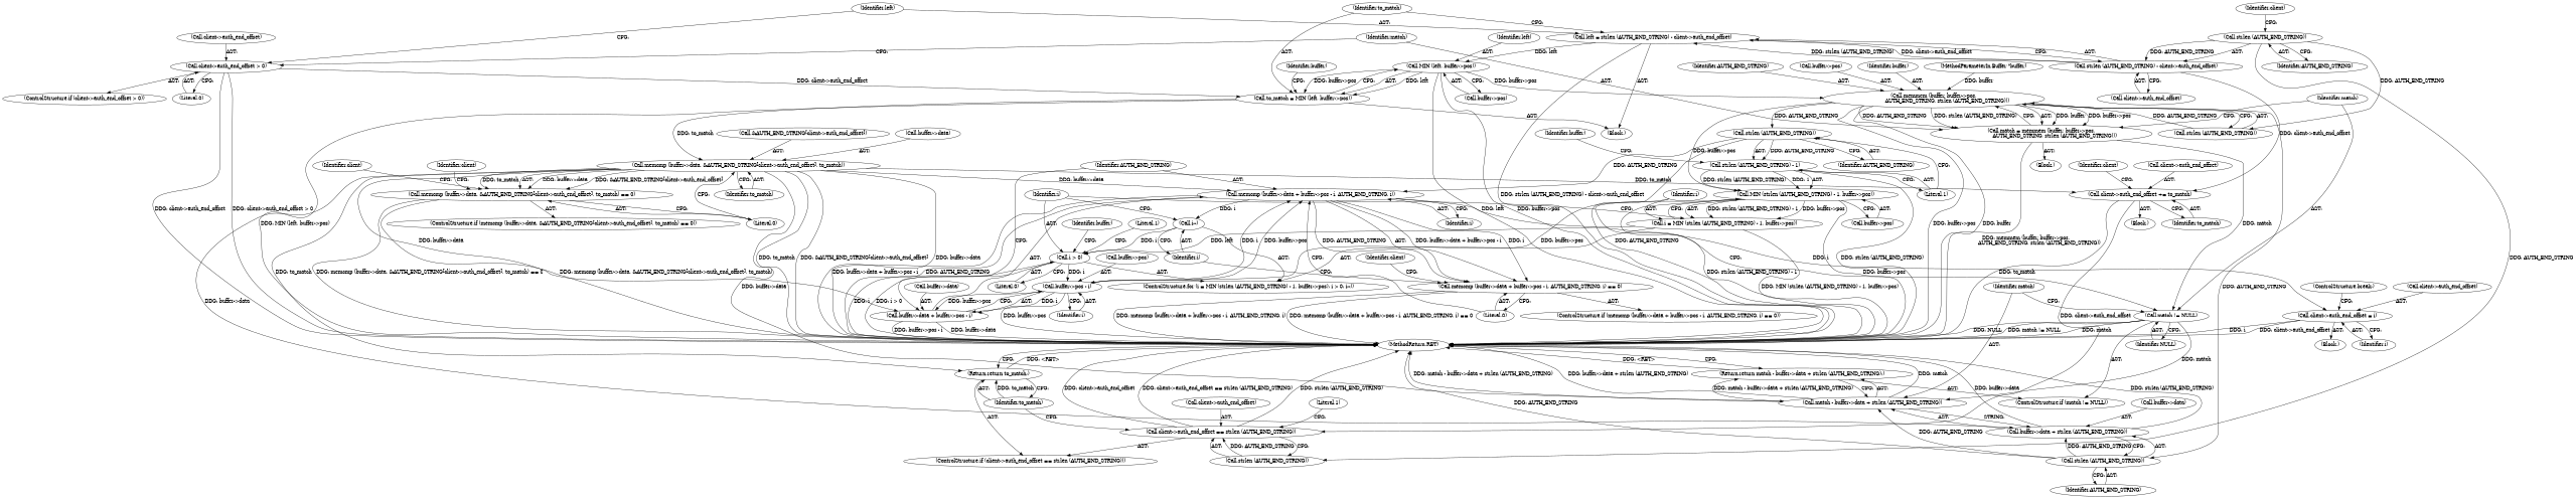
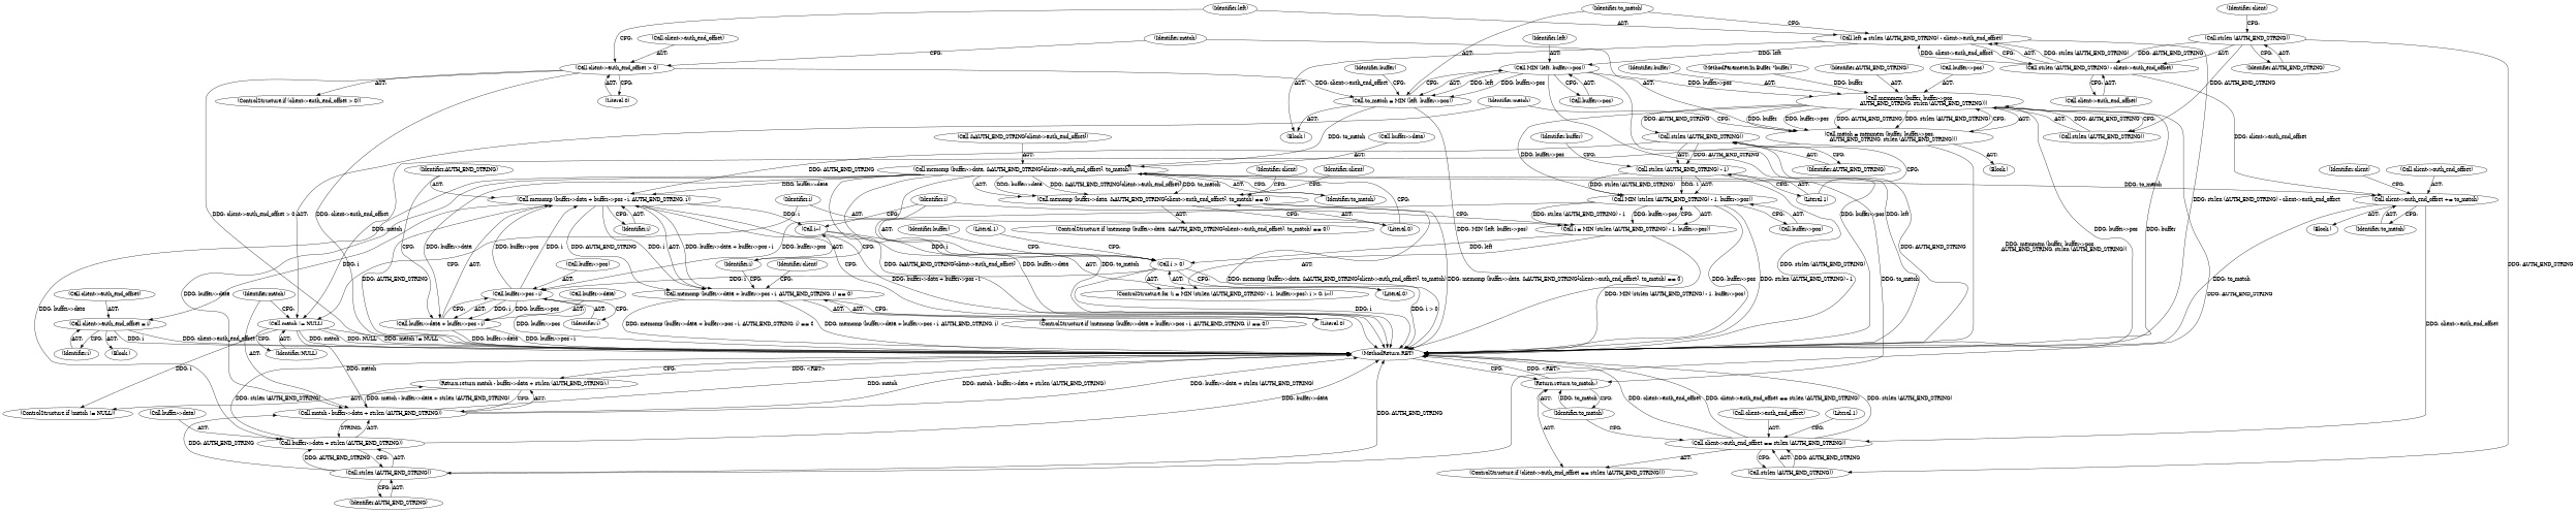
  digraph {
    n1 [label="(Call,left = strlen (AUTH_END_STRING) - client->auth_end_offset)"]
    n2 [label="(Call,strlen (AUTH_END_STRING) - client->auth_end_offset)"]
    n3 [label="(Call,MIN (left, buffer->pos))"]
    n4 [label="(Block,)"]
    n5 [label="(MethodReturn,RET)"]
    n6 [label="(Call,client->auth_end_offset += to_match)"]
    n7 [label="(Call,client->auth_end_offset)"]
    n8 [label="(Call,to_match = MIN (left, buffer->pos))"]
    n9 [label="(Call,memmem (buffer, buffer->pos,\n                  AUTH_END_STRING, strlen (AUTH_END_STRING)))"]
    n10 [label="(Call,buffer->pos)"]
    n11 [label="(Return,return to_match;)"]
    n12 [label="(Return,return match - buffer->data + strlen (AUTH_END_STRING);)"]
    n13 [label="(Call,client->auth_end_offset == strlen (AUTH_END_STRING))"]
    n14 [label="(Block,)"]
    n15 [label="(Identifier,to_match)"]
    n16 [label="(Call,strlen (AUTH_END_STRING))"]
    n17 [label="(Identifier,AUTH_END_STRING)"]
    n18 [label="(Call,strlen (AUTH_END_STRING))"]
    n19 [label="(Call,strlen (AUTH_END_STRING))"]
    n20 [label="(Call,client->auth_end_offset > 0)"]
    n21 [label="(ControlStructure,if (client->auth_end_offset > 0))"]
    n22 [label="(Literal,0)"]
    n23 [label="(Call,memcmp (buffer->data, &AUTH_END_STRING[client->auth_end_offset], to_match))"]
    n24 [label="(Call,strlen (AUTH_END_STRING))"]
    n25 [label="(Call,match = memmem (buffer, buffer->pos,\n                  AUTH_END_STRING, strlen (AUTH_END_STRING)))"]
    n26 [label="(Call,strlen (AUTH_END_STRING))"]
    n27 [label="(Call,MIN (strlen (AUTH_END_STRING) - 1, buffer->pos))"]
    n28 [label="(Call,memcmp (buffer->data, &AUTH_END_STRING[client->auth_end_offset], to_match) == 0)"]
    n29 [label="(Call,match - buffer->data + strlen (AUTH_END_STRING))"]
    n30 [label="(Call,buffer->data + strlen (AUTH_END_STRING))"]
    n31 [label="(Call,memcmp (buffer->data + buffer->pos - i, AUTH_END_STRING, i))"]
    n32 [label="(Call,buffer->data + buffer->pos - i)"]
    n33 [label="(Identifier,to_match)"]
    n34 [label="(ControlStructure,if (memcmp (buffer->data, &AUTH_END_STRING[client->auth_end_offset], to_match) == 0))"]
    n35 [label="(Literal,0)"]
    n36 [label="(ControlStructure,if (client->auth_end_offset == strlen (AUTH_END_STRING)))"]
    n37 [label="(Identifier,to_match)"]
    n38 [label="(Call,i--)"]
    n39 [label="(Call,memcmp (buffer->data + buffer->pos - i, AUTH_END_STRING, i) == 0)"]
    n40 [label="(Call,client->auth_end_offset = i)"]
    n41 [label="(Identifier,i)"]
    n42 [label="(Call,buffer->pos - i)"]
    n43 [label="(ControlStructure,if (match != NULL))"]
    n44 [label="(Identifier,AUTH_END_STRING)"]
    n45 [label="(Call,i > 0)"]
    n46 [label="(Identifier,i)"]
    n47 [label="(ControlStructure,for (i = MIN (strlen (AUTH_END_STRING) - 1, buffer->pos); i > 0; i--))"]
    n48 [label="(ControlStructure,if (memcmp (buffer->data + buffer->pos - i, AUTH_END_STRING, i) == 0))"]
    n49 [label="(Literal,0)"]
    n50 [label="(Block,)"]
    n51 [label="(Identifier,i)"]
    n52 [label="(Literal,0)"]
    n53 [label="(Identifier,i)"]
    n54 [label="(Call,match != NULL)"]
    n55 [label="(Block,)"]
    n56 [label="(Call,strlen (AUTH_END_STRING) - 1)"]
    n57 [label="(Identifier,AUTH_END_STRING)"]
    n58 [label="(Call,i = MIN (strlen (AUTH_END_STRING) - 1, buffer->pos))"]
    n59 [label="(Call,buffer->pos)"]
    n60 [label="(Identifier,NULL)"]
    n61 [label="(Literal,1)"]
    n62 [label="(Identifier,AUTH_END_STRING)"]
    n63 [label="(Identifier,i)"]
-   n64 [label="(ControlStructure,break;)"]
    n65 [label="(Identifier,client)"]
    n66 [label="(Call,buffer->data)"]
    n67 [label="(Call,&AUTH_END_STRING[client->auth_end_offset])"]
    n68 [label="(Identifier,client)"]
    n69 [label="(Call,client->auth_end_offset)"]
    n70 [label="(Call,client->auth_end_offset)"]
    n71 [label="(Identifier,client)"]
    n72 [label="(Identifier,to_match)"]
    n73 [label="(Identifier,client)"]
    n74 [label="(Identifier,match)"]
    n75 [label="(Call,buffer->data)"]
    n76 [label="(Call,buffer->pos)"]
    n77 [label="(Identifier,buffer)"]
    n78 [label="(Call,buffer->pos)"]
    n79 [label="(Identifier,buffer)"]
    n80 [label="(Literal,1)"]
    n81 [label="(Identifier,left)"]
    n82 [label="(Identifier,left)"]
    n83 [label="(Call,buffer->data)"]
    n84 [label="(Identifier,client)"]
    n85 [label="(Call,client->auth_end_offset)"]
    n86 [label="(Identifier,i)"]
    n87 [label="(Identifier,AUTH_END_STRING)"]
    n88 [label="(Identifier,buffer)"]
    n89 [label="(Call,client->auth_end_offset)"]
    n90 [label="(Identifier,match)"]
    n91 [label="(MethodParameterIn,Buffer *buffer)"]
    n92 [label="(Identifier,buffer)"]
    n93 [label="(Identifier,match)"]
    n94 [label="(Literal,1)"]
    n1 -> n2 [label="CFG: "]
    n1 -> n3 [label="DDG: left"]
    n1 -> n4 [label="AST: "]
    n1 -> n5 [label="DDG: strlen (AUTH_END_STRING) - client->auth_end_offset"]
    n2 -> n1 [label="AST: "]
    n2 -> n1 [label="DDG: strlen (AUTH_END_STRING)"]
    n2 -> n1 [label="DDG: client->auth_end_offset"]
    n2 -> n6 [label="DDG: client->auth_end_offset"]
    n2 -> n7 [label="CFG: "]
    n3 -> n5 [label="DDG: left"]
    n3 -> n5 [label="DDG: buffer->pos"]
    n3 -> n8 [label="AST: "]
    n3 -> n8 [label="DDG: left"]
    n3 -> n8 [label="DDG: buffer->pos"]
    n3 -> n9 [label="DDG: buffer->pos"]
    n3 -> n10 [label="CFG: "]
    n5 -> n11 [label="CFG: "]
    n5 -> n12 [label="CFG: "]
    n6 -> n5 [label="DDG: to_match"]
    n6 -> n13 [label="DDG: client->auth_end_offset"]
    n6 -> n14 [label="AST: "]
    n6 -> n15 [label="CFG: "]
    n7 -> n2 [label="AST: "]
    n8 -> n3 [label="CFG: "]
    n8 -> n4 [label="AST: "]
    n8 -> n5 [label="DDG: MIN (left, buffer->pos)"]
    n8 -> n23 [label="DDG: to_match"]
    n9 -> n5 [label="DDG: buffer->pos"]
    n9 -> n5 [label="DDG: buffer"]
    n9 -> n19 [label="CFG: "]
    n9 -> n24 [label="DDG: AUTH_END_STRING"]
    n9 -> n25 [label="AST: "]
    n9 -> n25 [label="DDG: buffer"]
    n9 -> n25 [label="DDG: buffer->pos"]
    n9 -> n25 [label="DDG: AUTH_END_STRING"]
    n9 -> n25 [label="DDG: strlen (AUTH_END_STRING)"]
    n9 -> n26 [label="DDG: AUTH_END_STRING"]
    n9 -> n27 [label="DDG: buffer->pos"]
    n10 -> n3 [label="AST: "]
    n11 -> n5 [label="DDG: <RET>"]
    n11 -> n36 [label="AST: "]
    n11 -> n37 [label="CFG: "]
    n12 -> n5 [label="DDG: <RET>"]
    n12 -> n29 [label="CFG: "]
    n12 -> n43 [label="AST: "]
    n13 -> n5 [label="DDG: client->auth_end_offset"]
    n13 -> n5 [label="DDG: client->auth_end_offset == strlen (AUTH_END_STRING)"]
    n13 -> n5 [label="DDG: strlen (AUTH_END_STRING)"]
    n13 -> n18 [label="CFG: "]
    n13 -> n36 [label="AST: "]
    n15 -> n6 [label="AST: "]
    n16 -> n2 [label="AST: "]
    n16 -> n2 [label="DDG: AUTH_END_STRING"]
    n16 -> n17 [label="CFG: "]
    n16 -> n18 [label="DDG: AUTH_END_STRING"]
    n16 -> n19 [label="DDG: AUTH_END_STRING"]
    n17 -> n16 [label="AST: "]
    n18 -> n13 [label="AST: "]
    n18 -> n13 [label="DDG: AUTH_END_STRING"]
    n19 -> n9 [label="AST: "]
    n19 -> n9 [label="DDG: AUTH_END_STRING"]
    n20 -> n5 [label="DDG: client->auth_end_offset > 0"]
    n20 -> n5 [label="DDG: client->auth_end_offset"]
    n20 -> n8 [label="DDG: client->auth_end_offset"]
    n20 -> n21 [label="AST: "]
    n20 -> n22 [label="CFG: "]
    n22 -> n20 [label="AST: "]
    n23 -> n5 [label="DDG: &AUTH_END_STRING[client->auth_end_offset]"]
    n23 -> n5 [label="DDG: buffer->data"]
    n23 -> n5 [label="DDG: to_match"]
    n23 -> n6 [label="DDG: to_match"]
    n23 -> n11 [label="DDG: to_match"]
    n23 -> n28 [label="AST: "]
    n23 -> n28 [label="DDG: buffer->data"]
    n23 -> n28 [label="DDG: &AUTH_END_STRING[client->auth_end_offset]"]
    n23 -> n28 [label="DDG: to_match"]
    n23 -> n29 [label="DDG: buffer->data"]
    n23 -> n30 [label="DDG: buffer->data"]
    n23 -> n31 [label="DDG: buffer->data"]
    n23 -> n32 [label="DDG: buffer->data"]
    n23 -> n33 [label="CFG: "]
    n24 -> n5 [label="DDG: AUTH_END_STRING"]
    n24 -> n29 [label="DDG: AUTH_END_STRING"]
    n24 -> n30 [label="AST: "]
    n24 -> n30 [label="DDG: AUTH_END_STRING"]
    n24 -> n44 [label="CFG: "]
    n25 -> n5 [label="DDG: memmem (buffer, buffer->pos,\n                  AUTH_END_STRING, strlen (AUTH_END_STRING))"]
    n25 -> n9 [label="CFG: "]
    n25 -> n54 [label="DDG: match"]
    n25 -> n55 [label="AST: "]
    n26 -> n5 [label="DDG: AUTH_END_STRING"]
    n26 -> n31 [label="DDG: AUTH_END_STRING"]
    n26 -> n56 [label="AST: "]
    n26 -> n56 [label="DDG: AUTH_END_STRING"]
    n26 -> n57 [label="CFG: "]
    n27 -> n5 [label="DDG: buffer->pos"]
    n27 -> n5 [label="DDG: strlen (AUTH_END_STRING) - 1"]
    n27 -> n42 [label="DDG: buffer->pos"]
    n27 -> n58 [label="AST: "]
    n27 -> n58 [label="DDG: strlen (AUTH_END_STRING) - 1"]
    n27 -> n58 [label="DDG: buffer->pos"]
    n27 -> n59 [label="CFG: "]
    n28 -> n5 [label="DDG: memcmp (buffer->data, &AUTH_END_STRING[client->auth_end_offset], to_match)"]
    n28 -> n5 [label="DDG: memcmp (buffer->data, &AUTH_END_STRING[client->auth_end_offset], to_match) == 0"]
    n28 -> n34 [label="AST: "]
    n28 -> n35 [label="CFG: "]
    n29 -> n5 [label="DDG: buffer->data + strlen (AUTH_END_STRING)"]
    n29 -> n5 [label="DDG: match - buffer->data + strlen (AUTH_END_STRING)"]
    n29 -> n5 [label="DDG: match"]
    n29 -> n12 [label="AST: "]
    n29 -> n12 [label="DDG: match - buffer->data + strlen (AUTH_END_STRING)"]
    n29 -> n30 [label="STRING: "]
    n30 -> n5 [label="DDG: buffer->data"]
    n30 -> n5 [label="DDG: strlen (AUTH_END_STRING)"]
    n30 -> n24 [label="CFG: "]
    n30 -> n29 [label="AST: "]
    n31 -> n5 [label="DDG: AUTH_END_STRING"]
    n31 -> n5 [label="DDG: buffer->data + buffer->pos - i"]
    n31 -> n38 [label="DDG: i"]
    n31 -> n39 [label="AST: "]
    n31 -> n39 [label="DDG: buffer->data + buffer->pos - i"]
    n31 -> n39 [label="DDG: AUTH_END_STRING"]
    n31 -> n39 [label="DDG: i"]
    n31 -> n40 [label="DDG: i"]
    n31 -> n41 [label="CFG: "]
    n32 -> n5 [label="DDG: buffer->data"]
    n32 -> n5 [label="DDG: buffer->pos - i"]
    n32 -> n31 [label="AST: "]
    n32 -> n42 [label="CFG: "]
    n33 -> n23 [label="AST: "]
    n35 -> n23 [label="CFG: "]
    n35 -> n28 [label="AST: "]
    n37 -> n11 [label="AST: "]
    n37 -> n11 [label="DDG: to_match"]
    n37 -> n13 [label="CFG: "]
    n38 -> n45 [label="DDG: i"]
    n38 -> n46 [label="CFG: "]
    n38 -> n47 [label="AST: "]
    n39 -> n5 [label="DDG: memcmp (buffer->data + buffer->pos - i, AUTH_END_STRING, i) == 0"]
    n39 -> n5 [label="DDG: memcmp (buffer->data + buffer->pos - i, AUTH_END_STRING, i)"]
    n39 -> n48 [label="AST: "]
    n39 -> n49 [label="CFG: "]
    n40 -> n5 [label="DDG: i"]
    n40 -> n5 [label="DDG: client->auth_end_offset"]
    n40 -> n50 [label="AST: "]
    n40 -> n51 [label="CFG: "]
    n41 -> n31 [label="AST: "]
    n42 -> n5 [label="DDG: buffer->pos"]
    n42 -> n31 [label="DDG: buffer->pos"]
    n42 -> n31 [label="DDG: i"]
    n42 -> n32 [label="AST: "]
    n42 -> n32 [label="DDG: buffer->pos"]
    n42 -> n32 [label="DDG: i"]
    n42 -> n53 [label="CFG: "]
    n44 -> n24 [label="AST: "]
    n45 -> n5 [label="DDG: i"]
    n45 -> n5 [label="DDG: i > 0"]
    n45 -> n42 [label="DDG: i"]
    n45 -> n47 [label="AST: "]
    n45 -> n52 [label="CFG: "]
    n46 -> n38 [label="AST: "]
    n46 -> n39 [label="CFG: "]
    n49 -> n31 [label="CFG: "]
    n49 -> n39 [label="AST: "]
    n51 -> n40 [label="AST: "]
    n52 -> n45 [label="AST: "]
    n53 -> n42 [label="AST: "]
    n54 -> n5 [label="DDG: match"]
    n54 -> n5 [label="DDG: NULL"]
    n54 -> n5 [label="DDG: match != NULL"]
    n54 -> n29 [label="DDG: match"]
-   n54 -> n43 [label="AST: "]
+   n54 -> n43 [label="DDG: i"]
    n54 -> n60 [label="CFG: "]
    n56 -> n5 [label="DDG: strlen (AUTH_END_STRING)"]
    n56 -> n27 [label="AST: "]
    n56 -> n27 [label="DDG: strlen (AUTH_END_STRING)"]
    n56 -> n27 [label="DDG: 1"]
    n56 -> n61 [label="CFG: "]
    n57 -> n26 [label="AST: "]
    n58 -> n5 [label="DDG: MIN (strlen (AUTH_END_STRING) - 1, buffer->pos)"]
    n58 -> n27 [label="CFG: "]
    n58 -> n45 [label="DDG: left"]
    n58 -> n47 [label="AST: "]
    n59 -> n27 [label="AST: "]
    n60 -> n54 [label="AST: "]
    n61 -> n26 [label="CFG: "]
    n61 -> n56 [label="AST: "]
    n62 -> n9 [label="AST: "]
    n63 -> n38 [label="CFG: "]
    n63 -> n45 [label="AST: "]
    n63 -> n58 [label="CFG: "]
-   n64 -> n40 [label="CFG: "]
    n65 -> n16 [label="CFG: "]
    n66 -> n30 [label="AST: "]
    n67 -> n23 [label="AST: "]
    n68 -> n28 [label="CFG: "]
    n69 -> n13 [label="AST: "]
    n70 -> n40 [label="AST: "]
    n71 -> n39 [label="CFG: "]
    n72 -> n1 [label="CFG: "]
    n72 -> n8 [label="AST: "]
    n73 -> n6 [label="CFG: "]
    n74 -> n29 [label="AST: "]
    n74 -> n54 [label="CFG: "]
    n75 -> n23 [label="AST: "]
    n76 -> n9 [label="AST: "]
    n77 -> n45 [label="CFG: "]
    n78 -> n42 [label="AST: "]
    n79 -> n56 [label="CFG: "]
    n80 -> n45 [label="CFG: "]
    n81 -> n1 [label="AST: "]
    n81 -> n20 [label="CFG: "]
    n82 -> n3 [label="AST: "]
    n83 -> n32 [label="AST: "]
    n84 -> n28 [label="CFG: "]
    n85 -> n20 [label="AST: "]
    n86 -> n54 [label="CFG: "]
    n86 -> n58 [label="AST: "]
    n87 -> n31 [label="AST: "]
    n87 -> n32 [label="CFG: "]
    n88 -> n9 [label="AST: "]
    n89 -> n6 [label="AST: "]
    n90 -> n25 [label="CFG: "]
    n90 -> n54 [label="AST: "]
    n91 -> n9 [label="DDG: buffer"]
    n92 -> n8 [label="CFG: "]
    n93 -> n20 [label="CFG: "]
    n93 -> n25 [label="AST: "]
    n94 -> n13 [label="CFG: "]
  }
